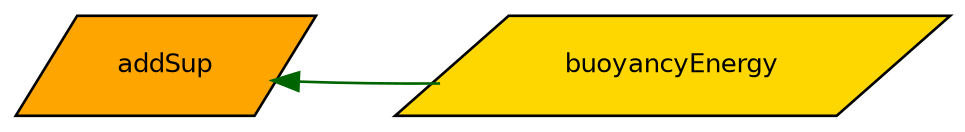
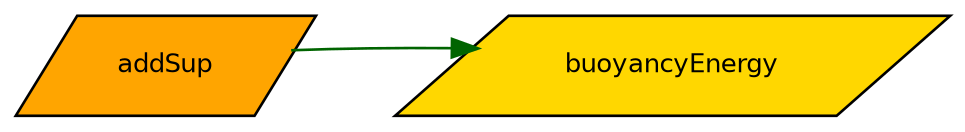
  digraph {
    rankdir=LR
    node [color=black fontname=Helvetica fontsize=10 shape=parallelogram style=filled]
    n1 [fillcolor=orange fontcolor=black height=0.2 label=addSup width=0.4]
    n2 [height=0.2 label=buoyancyEnergy width=0.4 fillcolor=gold]
-   n1 -> n2 [color=darkgreen dir=back fontname=Helvetica fontsize=10 labelfontname=Helvetica labelfontsize=10 style=solid]
+   n2 -> n1 [color=darkgreen dir=back fontname=Helvetica fontsize=10 labelfontname=Helvetica labelfontsize=10 style=solid]
  }
